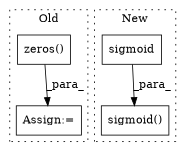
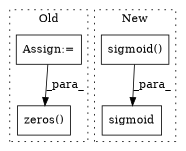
  digraph {
    node [a=75 shape=box]
    n1 [l="12,1" label="zeros()" s="3424,3455"]
    n2 [a=68 l=3 label="Assign:=" s=3613]
    n3 [l="14,1" label="sigmoid()" s="3148,3172"]
    n4 [a=93 l=7 label=sigmoid s=3259]
    subgraph cluster_1 {
      label=Old
      style=dotted
      n1
      n2
    }
    subgraph cluster_2 {
      label=New
      style=dotted
      n3
      n4
    }
-   n1 -> n2 [label=_para_]
-   n4 -> n3 [label=_para_]
+   n2 -> n1 [label=_para_]
+   n3 -> n4 [label=_para_]
  }
